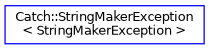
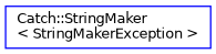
  digraph {
    rankdir=LR
-   n1 [color=blue fillcolor=white fontname=Helvetica fontsize=10 height=0.2 label="Catch::StringMakerException\l\< StringMakerException \>" shape=record style=filled width=0.4]
+   n1 [color=blue fillcolor=white fontname=Helvetica fontsize=10 height=0.2 label="Catch::StringMaker\l\< StringMakerException \>" shape=record style=filled width=0.4]
  }
